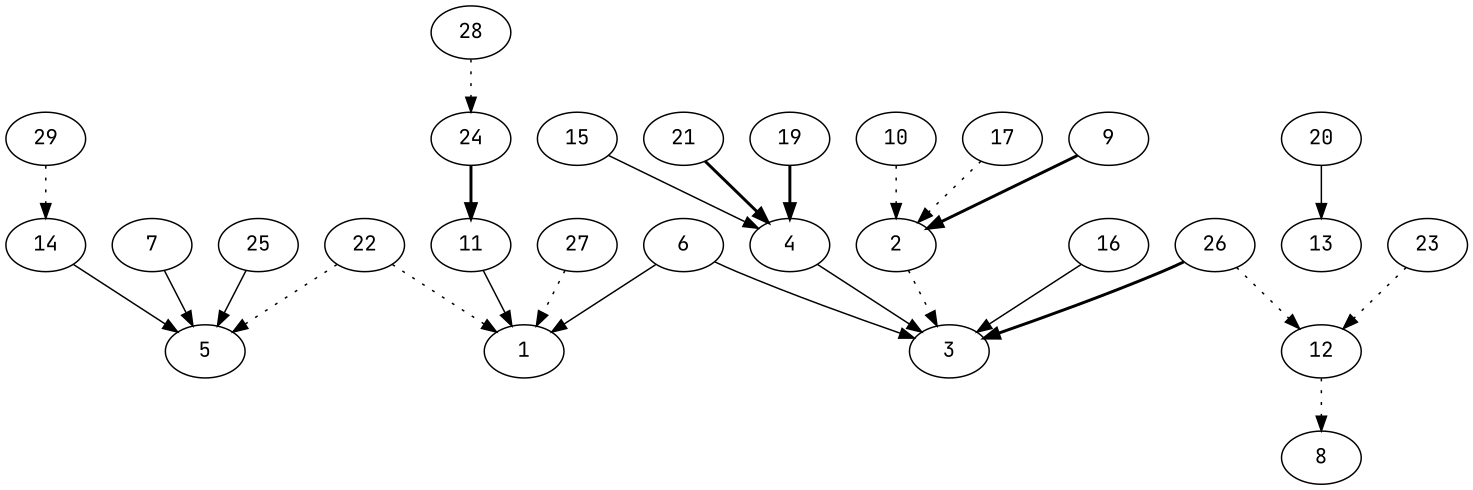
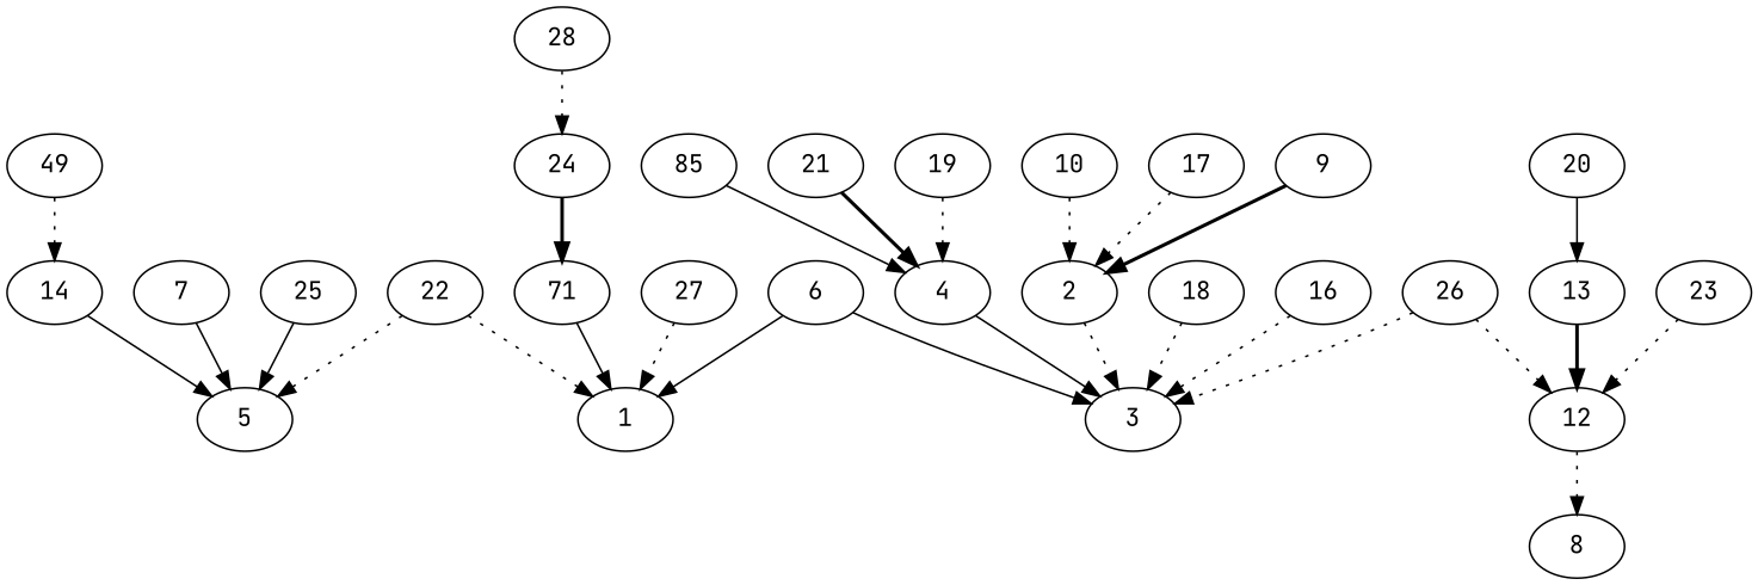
  digraph {
    fontname="JetBrains Mono"
    node [fontname="JetBrains Mono"]
    edge [fontname="JetBrains Mono" style=dotted]
    14
    5
-   15
+   15 [label=85]
    4
    3
    7
    10
    2
    13
    12
    8
    17
+   18
    6
    1
-   11
+   11 [label=71]
    24
    20
    26
    25
    21
    9
-   29
+   29 [label=49]
    27
    16
    19
    22
    23
    28
    14 -> 5 [style=solid]
    15 -> 4 [style=solid]
    4 -> 3 [style=solid]
    7 -> 5 [style=solid]
    10 -> 2
    2 -> 3
+   13 -> 12 [style=bold]
    12 -> 8
    17 -> 2
+   18 -> 3
    6 -> 3 [style=solid]
    6 -> 1 [style=solid]
    11 -> 1 [style=solid]
    24 -> 11 [style=bold]
    20 -> 13 [style=solid]
-   26 -> 3 [style=bold]
+   26 -> 3
    26 -> 12
    25 -> 5 [style=solid]
    21 -> 4 [style=bold]
    9 -> 2 [style=bold]
    29 -> 14
    27 -> 1
-   16 -> 3 [style=solid]
-   19 -> 4 [style=bold]
+   16 -> 3
+   19 -> 4
    22 -> 5
    22 -> 1
    23 -> 12
    28 -> 24
  }
